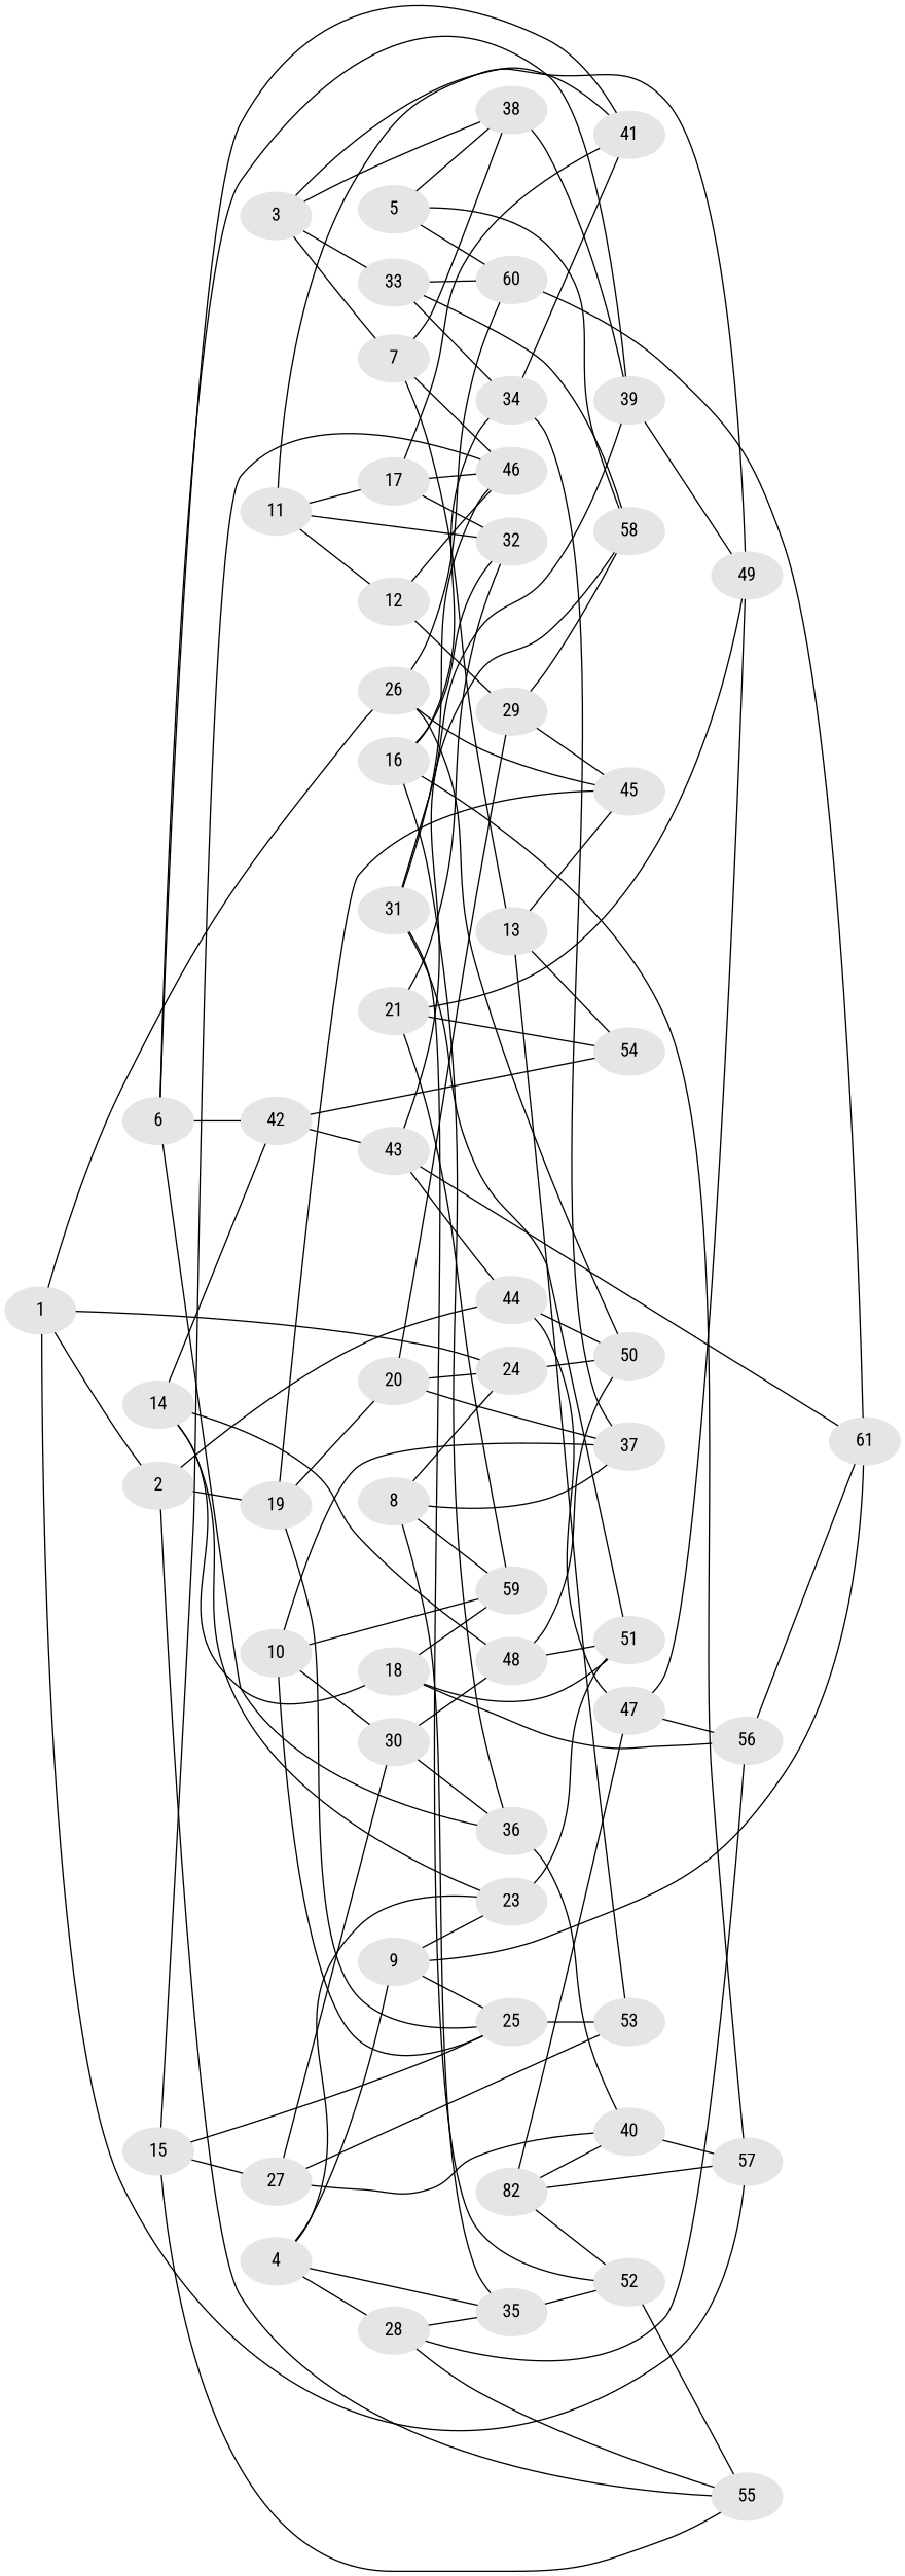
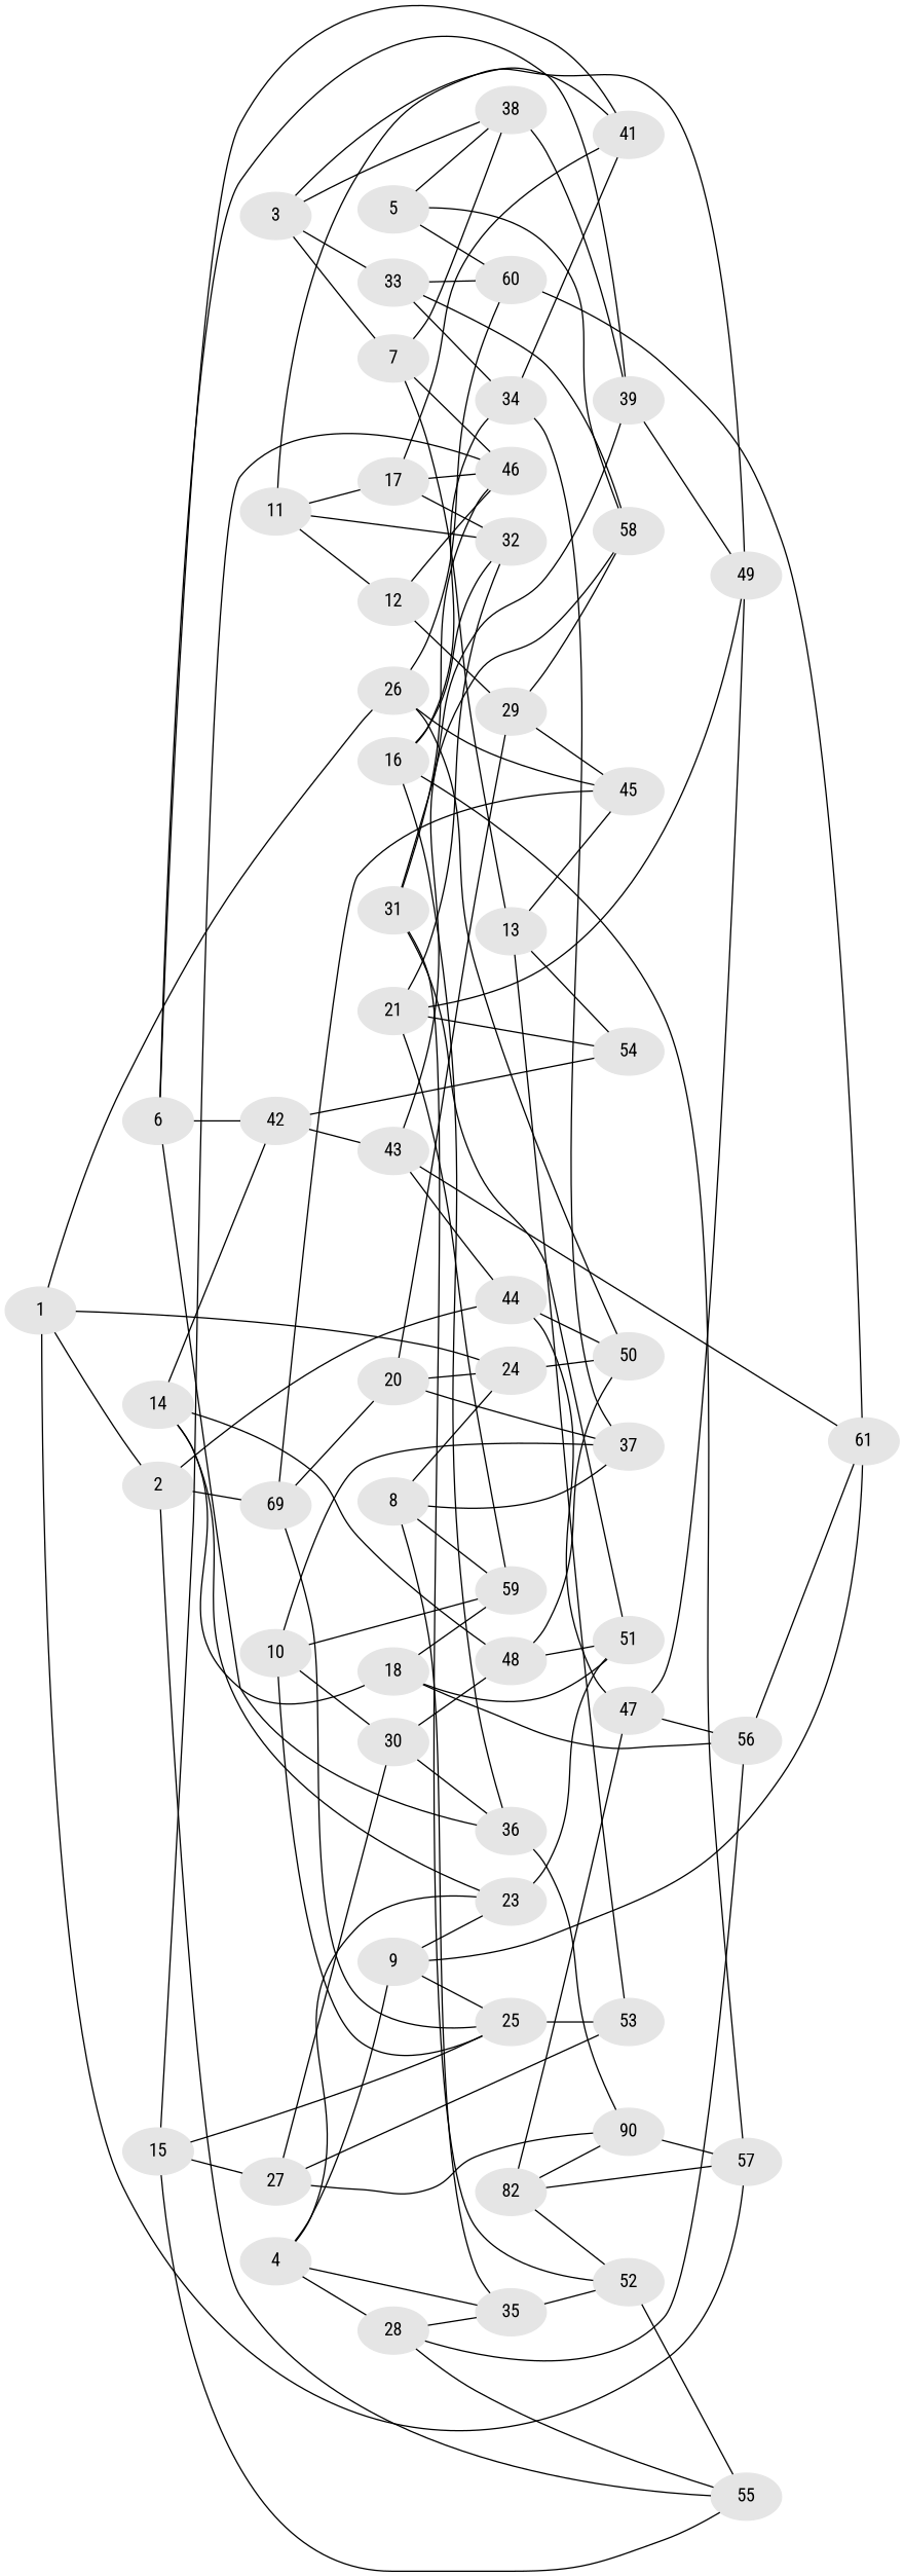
  graph {
    fontname="Roboto Condensed"
    rankdir=LR
    node [color=gray90 fontname="Roboto Condensed" style=filled]
    edge [fontname="Roboto Condensed"]
    1
    2
    24
    26
    57
-   19
+   19 [label=69]
    44
    55
    50
    60
    45
    25
    20
    47
    3
    7
    33
    38
    41
    13
    46
    58
    34
    39
    4
    9
    23
    28
    35
    61
    51
    56
    52
    5
    12
    29
    6
    36
    42
-   40
+   40 [label=90]
    49
    54
    43
    53
    8
    37
    59
    10
    30
    48
    11
    17
    32
    14
    18
    15
    27
    16
    21
    n60 [label=82]
    31
    1 -- 2
    1 -- 24
    1 -- 26
    1 -- 57
    2 -- 19
    2 -- 44
    2 -- 55
    24 -- 50
    26 -- 50
    26 -- 60
    26 -- 45
    19 -- 45
    19 -- 25
    19 -- 20
    44 -- 50
    44 -- 47
    60 -- 61
    25 -- 53
    20 -- 24
    20 -- 29
    20 -- 37
    47 -- 56
    47 -- 49
    3 -- 7
    3 -- 33
    3 -- 38
    3 -- 41
    7 -- 38
    7 -- 13
    7 -- 46
    33 -- 60
    33 -- 58
    33 -- 34
    38 -- 39
    13 -- 45
    13 -- 54
    13 -- 53
    34 -- 41
    34 -- 37
    39 -- 49
    4 -- 9
    4 -- 23
    4 -- 28
    4 -- 35
    9 -- 25
    9 -- 23
    9 -- 61
    23 -- 51
    28 -- 55
    28 -- 35
    28 -- 56
    35 -- 52
    56 -- 61
    52 -- 55
    5 -- 60
    5 -- 38
    5 -- 58
    12 -- 46
    12 -- 29
    29 -- 45
    29 -- 58
    6 -- 41
    6 -- 39
    6 -- 36
    6 -- 42
    36 -- 40
    42 -- 54
    42 -- 43
    40 -- 57
    43 -- 44
    43 -- 58
    43 -- 61
    8 -- 24
    8 -- 35
    8 -- 37
    8 -- 59
    10 -- 25
    10 -- 37
    10 -- 59
    10 -- 30
    30 -- 36
    30 -- 48
    48 -- 50
    48 -- 51
    11 -- 12
    11 -- 49
    11 -- 17
    11 -- 32
    17 -- 41
    17 -- 46
    17 -- 32
    14 -- 23
    14 -- 42
    14 -- 48
    14 -- 18
    18 -- 51
    18 -- 56
    18 -- 59
    15 -- 55
    15 -- 25
    15 -- 46
    15 -- 27
    27 -- 40
    27 -- 53
    27 -- 30
    16 -- 57
    16 -- 34
    16 -- 36
    16 -- 32
    21 -- 49
    21 -- 54
    21 -- 59
    21 -- 32
    n60 -- 57
    n60 -- 47
    n60 -- 52
    n60 -- 40
    31 -- 46
    31 -- 39
    31 -- 51
    31 -- 52
  }
